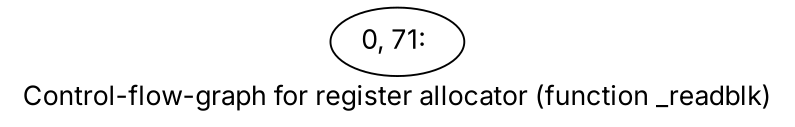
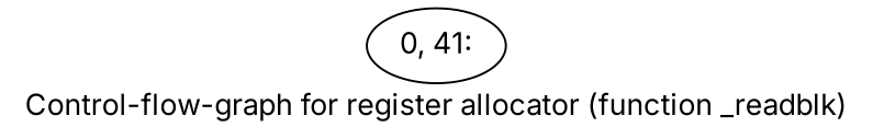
  digraph {
    label="Control-flow-graph for register allocator (function _readblk)"
    fontname=Inter
-   n1 [label="0, 71: " fontname=Inter]
+   n1 [label="0, 41:" fontname=Inter]
  }
